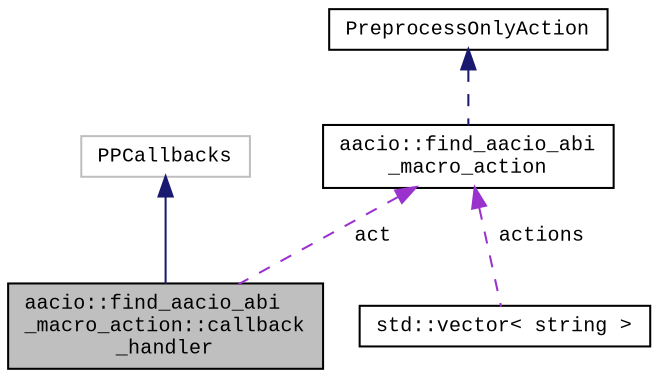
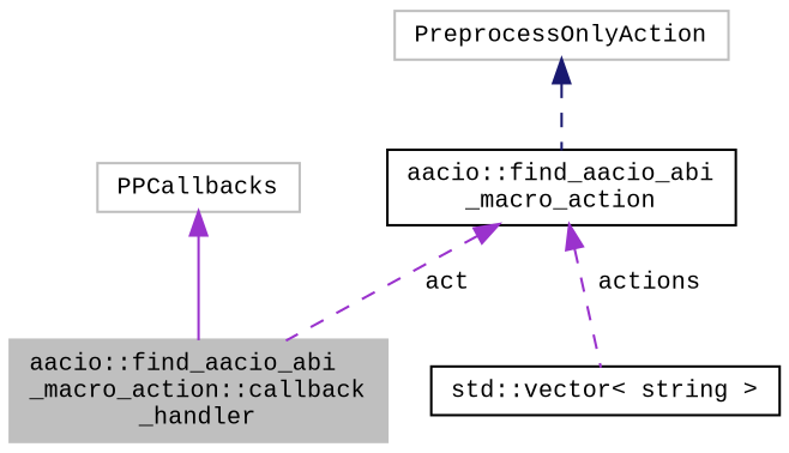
  digraph {
    fontname="Liberation Mono"
    node [color=black fillcolor=white fontname="Liberation Mono" fontsize=10 shape=record style=filled]
    edge [color=midnightblue dir=back fontname="Liberation Mono" fontsize=10 labelfontname=Helvetica labelfontsize=10 style=dashed]
-   n1 [fillcolor=grey75 fontcolor=black height=0.2 label="aacio::find_aacio_abi\l_macro_action::callback\l_handler" width=0.4]
+   n1 [color=grey75 fillcolor=grey75 fontcolor=black height=0.2 label="aacio::find_aacio_abi\l_macro_action::callback\l_handler" width=0.4]
    n2 [color=grey75 height=0.2 label=PPCallbacks width=0.4]
    n3 [height=0.2 label="aacio::find_aacio_abi\l_macro_action" width=0.4]
    n4 [height=0.2 label="std::vector\< string \>" width=0.4]
-   n5 [height=0.2 label=PreprocessOnlyAction width=0.4]
-   n2 -> n1 [style=solid]
+   n5 [color=grey75 height=0.2 label=PreprocessOnlyAction width=0.4]
+   n2 -> n1 [color=darkorchid3 style=solid]
    n3 -> n1 [color=darkorchid3 label=" act"]
    n3 -> n4 [color=darkorchid3 label=" actions"]
    n5 -> n3
  }
